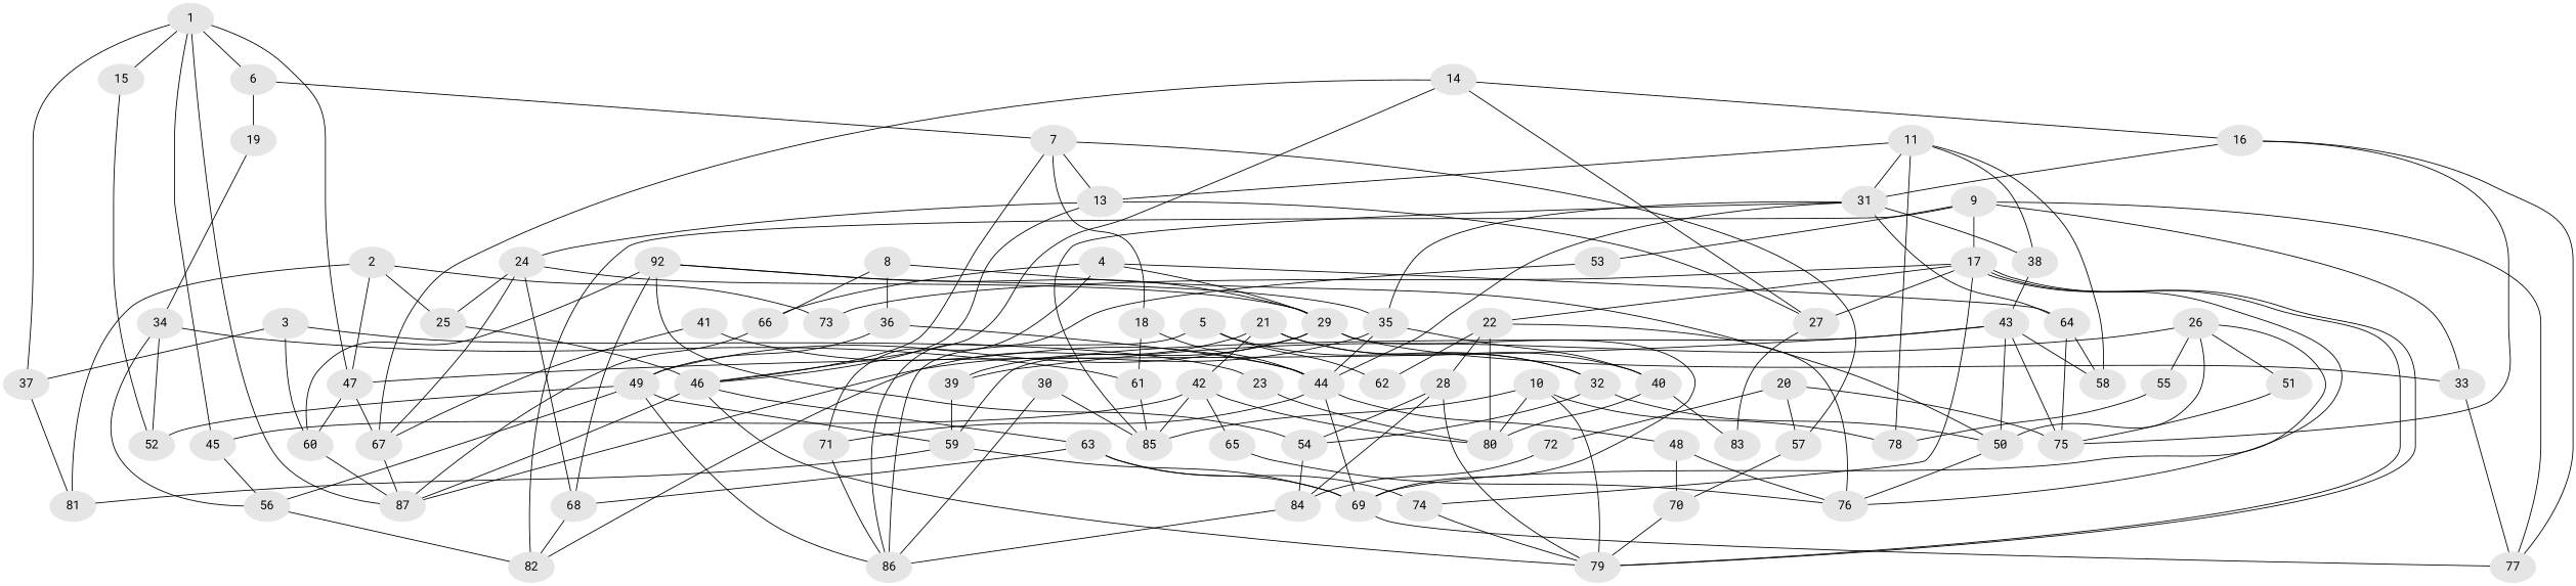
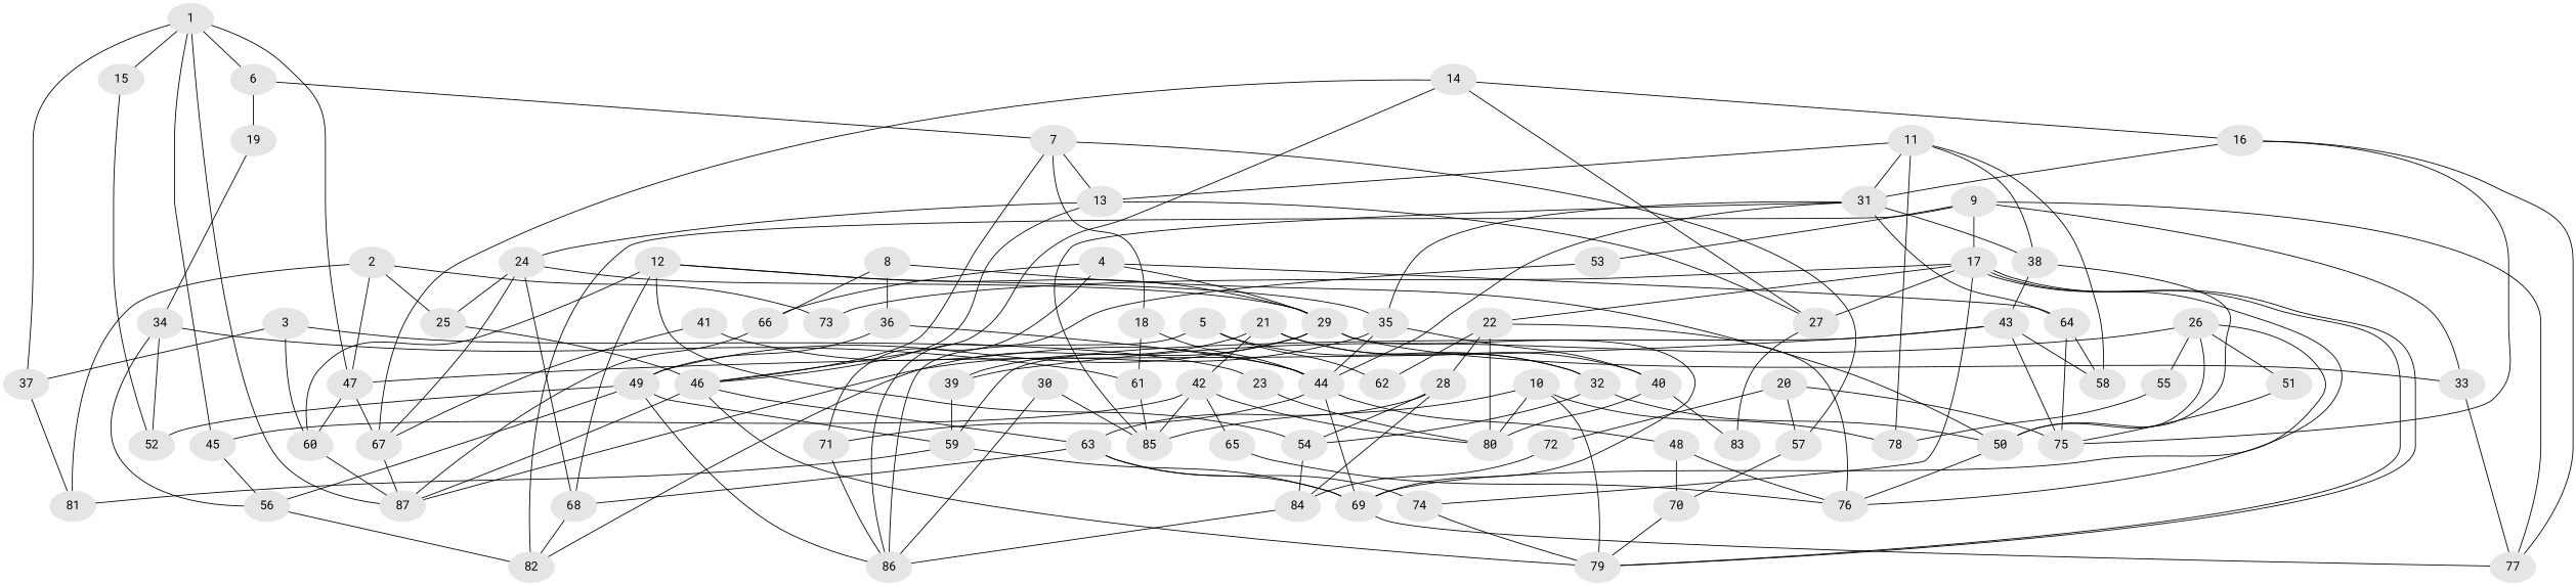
  graph {
    fontname="Roboto Mono"
    node [color=gray90 fontname="Roboto Mono" style=filled]
    edge [fontname="Roboto Mono"]
    1
    6
    15
    37
    45
    47
    87
    7
    19
    52
    81
    56
    60
    67
    2
    25
    73
    46
    3
    23
    80
    4
    29
    64
    66
    71
    33
    39
    69
    49
    58
    75
    86
    5
    32
    62
    50
    54
    13
    18
    57
    34
    24
    27
    44
    61
    79
    63
    70
    8
    36
    76
    9
    17
    53
    77
    82
    22
    74
    10
    78
    85
    11
    31
    38
    35
    43
-   12 [label=92]
+   12
    68
    40
    84
    83
    14
    16
    28
    48
    20
    72
    21
    42
    65
    26
    51
    55
    59
    30
    41
    1 -- 6
    1 -- 15
    1 -- 37
    1 -- 45
    1 -- 47
    1 -- 87
    6 -- 7
    6 -- 19
    15 -- 52
    37 -- 81
    45 -- 56
    47 -- 60
    47 -- 67
    7 -- 46
    7 -- 13
    7 -- 18
    7 -- 57
    19 -- 34
    56 -- 82
    60 -- 87
    67 -- 87
    2 -- 47
    2 -- 81
    2 -- 25
    2 -- 73
    25 -- 46
    46 -- 87
    46 -- 79
    46 -- 63
    3 -- 37
    3 -- 60
    3 -- 23
    23 -- 80
    4 -- 29
    4 -- 64
    4 -- 66
    4 -- 71
    29 -- 33
    29 -- 39
    29 -- 69
    29 -- 49
    64 -- 58
    64 -- 75
    66 -- 87
    71 -- 86
    33 -- 77
    39 -- 59
    69 -- 77
    49 -- 52
    49 -- 56
    49 -- 86
    49 -- 59
    5 -- 86
    5 -- 32
    5 -- 62
    32 -- 50
    32 -- 54
    50 -- 76
    54 -- 84
    13 -- 46
    13 -- 24
    13 -- 27
    18 -- 44
    18 -- 61
    57 -- 70
    34 -- 52
    34 -- 56
    34 -- 61
    24 -- 67
    24 -- 25
    24 -- 29
    24 -- 68
    27 -- 83
    44 -- 71
    44 -- 69
    44 -- 48
    61 -- 85
    63 -- 69
    63 -- 74
    63 -- 68
    70 -- 79
    8 -- 66
    8 -- 50
    8 -- 36
    36 -- 49
    36 -- 44
    9 -- 33
    9 -- 17
    9 -- 53
    9 -- 77
    9 -- 82
    17 -- 73
    17 -- 27
    17 -- 79
    17 -- 79
    17 -- 76
    17 -- 22
    17 -- 74
    53 -- 86
    22 -- 80
    22 -- 62
    22 -- 76
    22 -- 28
    74 -- 79
    10 -- 80
    10 -- 79
    10 -- 78
    10 -- 85
    11 -- 58
    11 -- 13
    11 -- 78
    11 -- 31
    11 -- 38
    31 -- 64
    31 -- 44
    31 -- 85
    31 -- 38
    31 -- 35
    38 -- 43
    35 -- 87
    35 -- 44
    35 -- 40
    43 -- 47
    43 -- 58
    43 -- 75
-   43 -- 50
+   38 -- 50
    43 -- 59
    12 -- 60
    12 -- 29
    12 -- 54
    12 -- 35
    12 -- 68
    68 -- 82
    40 -- 80
    40 -- 83
    84 -- 86
    14 -- 67
    14 -- 46
    14 -- 27
    14 -- 16
    16 -- 75
    16 -- 77
    16 -- 31
    28 -- 54
-   28 -- 79
+   28 -- 63
    28 -- 84
    48 -- 70
    48 -- 76
    20 -- 75
    20 -- 57
    20 -- 72
    72 -- 84
    21 -- 32
    21 -- 82
    21 -- 40
    21 -- 42
    42 -- 45
    42 -- 80
    42 -- 85
    42 -- 65
    65 -- 76
    26 -- 39
    26 -- 69
    26 -- 50
    26 -- 51
    26 -- 55
    51 -- 75
    55 -- 78
    59 -- 81
    59 -- 69
    30 -- 86
    30 -- 85
    41 -- 67
    41 -- 44
  }
